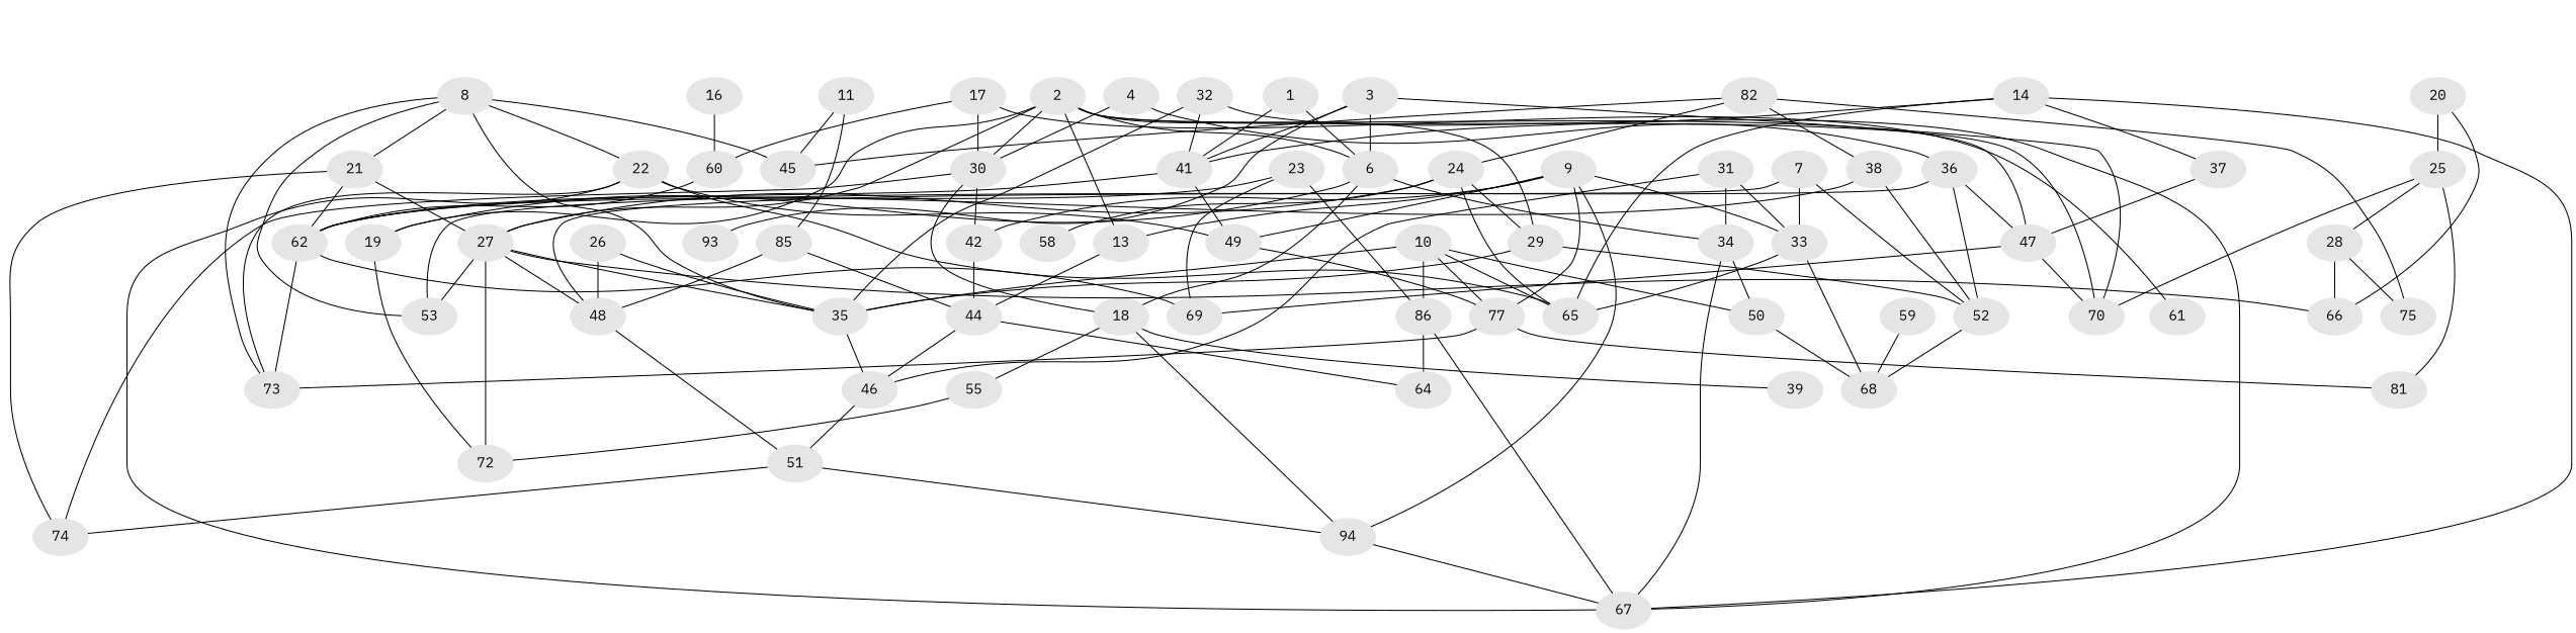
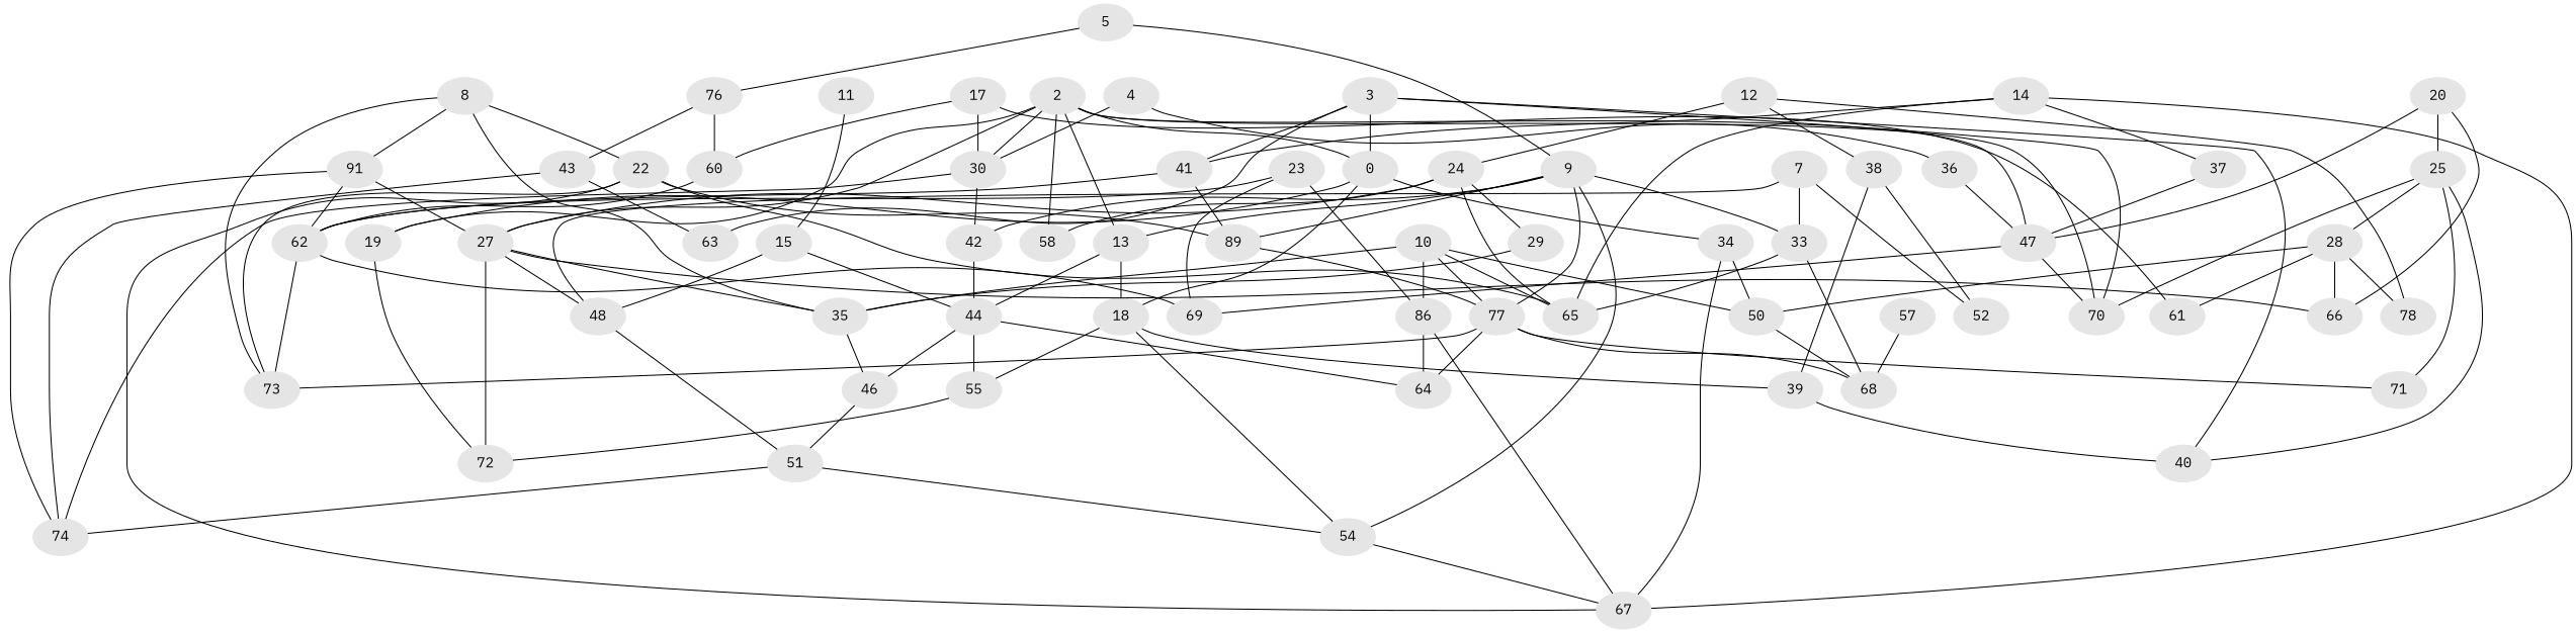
  graph {
    fontname="IBM Plex Mono"
    node [color=gray90 fontname="IBM Plex Mono" style=filled]
    edge [fontname="IBM Plex Mono"]
-   1
-   6
+   6 [label=0]
    41
    19
    18
    34
-   49
+   49 [label=89]
    62
    2
    13
    27
    30
    47
    58
    70
    44
    72
    48
    35
-   53
    66
    74
    42
    69
    3
-   63 [label=93]
+   40
+   63
    4
    36
    52
+   5
    9
-   16
+   16 [label=76]
    33
-   54 [label=94]
+   54
    n36 [label=77]
+   43
    60
    39
    55
    50
    67
    7
    65
    68
    51
    8
-   21
+   21 [label=91]
    22
-   45
    73
    46
-   71 [label=81]
+   71
    64
    10
    n56 [label=86]
-   59
+   59 [label=57]
    11
-   15 [label=85]
-   12 [label=82]
+   15
+   12
    24
    38
-   75
+   75 [label=78]
    29
    14
    37
    17
    61
    20
    25
    28
    23
-   26
-   31
-   32
-   1 -- 6
-   1 -- 41
    6 -- 19
    6 -- 18
    6 -- 34
    41 -- 49
    41 -- 62
    19 -- 72
    18 -- 54
    18 -- 39
    18 -- 55
    34 -- 50
    34 -- 67
    49 -- n36
    62 -- 69
    62 -- 73
    2 -- 6
    2 -- 19
    2 -- 13
    2 -- 27
    2 -- 30
    2 -- 47
-   2 -- 29
+   2 -- 58
    2 -- 70
-   30 -- 18
+   13 -- 18
    13 -- 44
    27 -- 72
    27 -- 48
    27 -- 35
-   27 -- 53
    27 -- 66
    30 -- 74
    30 -- 42
    47 -- 70
    47 -- 69
+   44 -- 55
    44 -- 46
    44 -- 64
    48 -- 51
    35 -- 46
    42 -- 44
    3 -- 6
    3 -- 41
    3 -- 70
+   3 -- 40
    3 -- 63
    4 -- 30
    4 -- 36
    36 -- 47
-   36 -- 53
-   36 -- 52
-   52 -- 68
+   n36 -- 68
+   5 -- 9
+   5 -- 16
    9 -- 49
    9 -- 13
    9 -- 42
    9 -- 33
    9 -- 54
    9 -- n36
+   16 -- 43
    16 -- 60
    33 -- 65
    33 -- 68
    54 -- 67
    n36 -- 73
    n36 -- 71
+   n36 -- 64
+   43 -- 74
+   43 -- 63
    60 -- 62
+   39 -- 40
    55 -- 72
    50 -- 68
    7 -- 48
    7 -- 52
    7 -- 33
    51 -- 74
    51 -- 54
    8 -- 35
-   8 -- 53
    8 -- 21
    8 -- 22
-   8 -- 45
    8 -- 73
    21 -- 62
    21 -- 27
    21 -- 74
    22 -- 49
    22 -- 67
    22 -- 65
    22 -- 73
    46 -- 51
    10 -- 35
    10 -- n36
    10 -- 50
    10 -- 65
    10 -- n56
    n56 -- 67
    n56 -- 64
    59 -- 68
-   11 -- 45
    11 -- 15
    15 -- 44
    15 -- 48
-   12 -- 45
    12 -- 24
    12 -- 38
    12 -- 75
    24 -- 27
    24 -- 58
    24 -- 65
    24 -- 29
    38 -- 52
-   38 -- 62
+   38 -- 39
    29 -- 35
-   29 -- 52
    14 -- 41
    14 -- 67
    14 -- 65
    14 -- 37
    37 -- 47
    17 -- 30
    17 -- 60
    17 -- 61
+   20 -- 47
    20 -- 66
    20 -- 25
    25 -- 70
+   25 -- 40
    25 -- 71
    25 -- 28
    28 -- 66
+   28 -- 50
    28 -- 75
+   28 -- 61
    23 -- 62
    23 -- 69
    23 -- n56
-   26 -- 48
-   26 -- 35
-   31 -- 34
-   31 -- 33
-   31 -- 46
-   32 -- 41
-   32 -- 35
-   32 -- 67
  }
